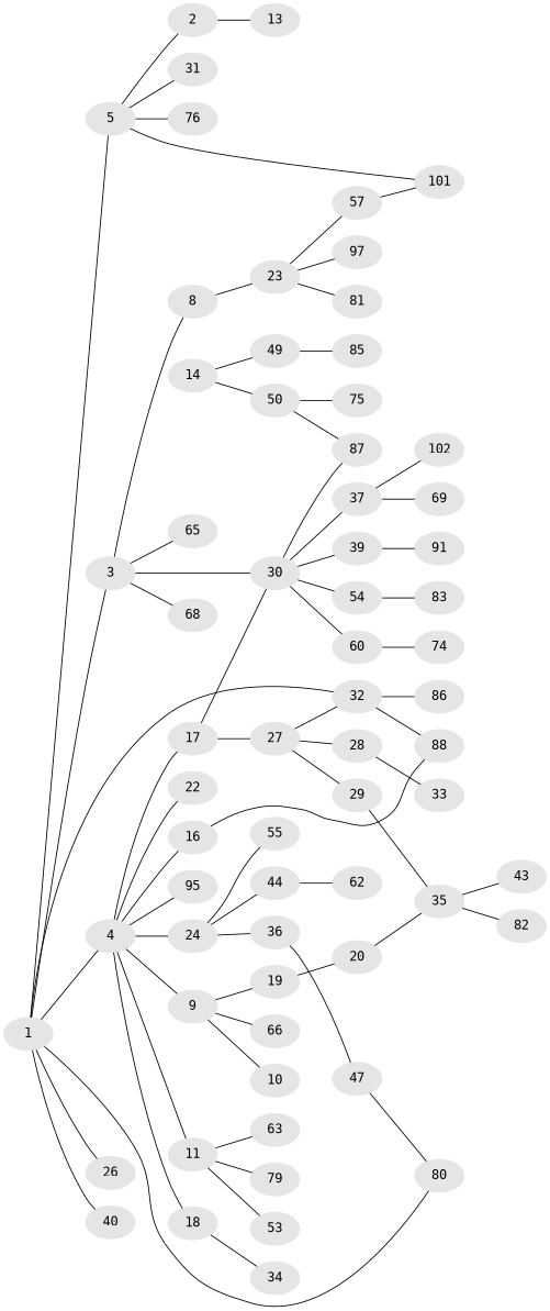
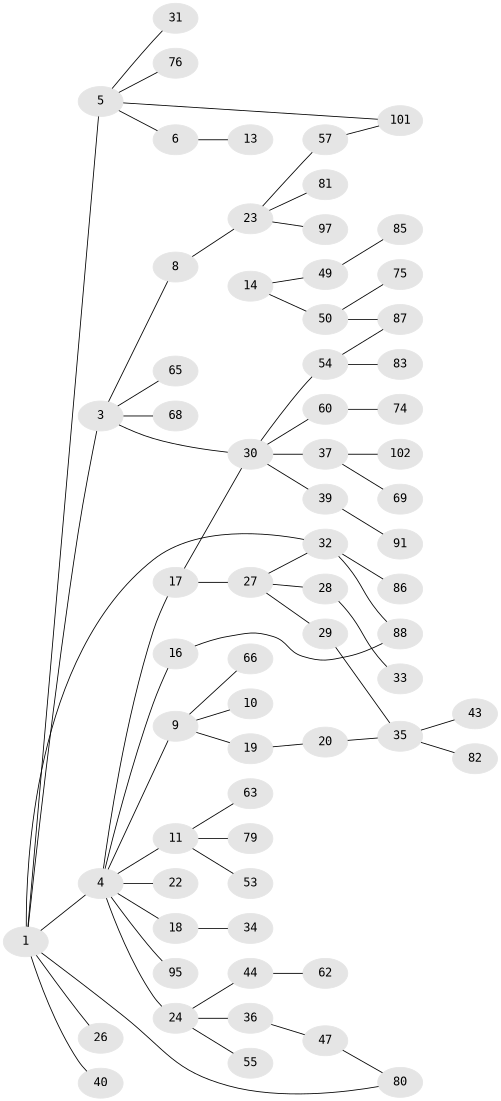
  graph {
    fontname="DejaVu Sans Mono"
    rankdir=LR
    node [color=gray90 fontname="DejaVu Sans Mono" style=filled]
    edge [fontname="DejaVu Sans Mono"]
    1 [super="+2"]
    3 [super="+7"]
    4 [super="+12"]
    5 [super="+96"]
    26
    32 [super="+52"]
    40
    80
    8
    30 [super="+38"]
    65 [super="+89"]
    68
    9 [super="+56"]
    11 [super="+15"]
    16 [super="+100"]
    17 [super="+25"]
    18 [super="+73"]
    22 [super="+48"]
    24 [super="+42"]
    95
-   6 [super="+21" label=2]
+   6 [super="+21"]
    31
    76
    101
    88
    86 [super="+92"]
    23 [super="+46"]
    14 [super="+78"]
    49 [super="+58"]
    50
    37 [super="+99"]
    39 [super="+64"]
    54 [super="+61"]
    60 [super="+67"]
    87 [super="+98"]
    10
    19 [super="+71"]
    66
    53
    63 [super="+93"]
    79
    27 [super="+51"]
    34
    36
    44
    55
    13
    57 [super="+70"]
    81
    97
    20 [super="+45"]
    85
    75
    28 [super="+84"]
    29 [super="+41"]
    35 [super="+59"]
    43
    82
    47 [super="+72"]
    62 [super="+94"]
    33
    69
    102
    91
    83
    74
    1 -- 3
    1 -- 4
    1 -- 5
    1 -- 26 [weight=2]
    1 -- 32
    1 -- 40
    1 -- 80
    3 -- 8
    3 -- 30
    3 -- 65
    3 -- 68
    4 -- 9
    4 -- 11
    4 -- 16
    4 -- 17
    4 -- 18
    4 -- 22
    4 -- 24
    4 -- 95
    5 -- 6
    5 -- 31
    5 -- 76
    5 -- 101
    32 -- 88
    32 -- 86
    8 -- 23
    30 -- 37
    30 -- 39
    30 -- 54
    30 -- 60
-   30 -- 87
+   54 -- 87
    9 -- 10
    9 -- 19
    9 -- 66
    11 -- 53
    11 -- 63
    11 -- 79
    16 -- 88
    17 -- 30
    17 -- 27
    18 -- 34
    24 -- 36
    24 -- 44
    24 -- 55
    6 -- 13
    23 -- 57
    23 -- 81
    23 -- 97
    14 -- 49
    14 -- 50
    49 -- 85
    50 -- 87
    50 -- 75
    37 -- 69
    37 -- 102
    39 -- 91
    54 -- 83
    60 -- 74
    19 -- 20
    27 -- 32 [weight=2]
    27 -- 28
    27 -- 29
    36 -- 47
    44 -- 62
    57 -- 101
    20 -- 35
    28 -- 33
    29 -- 35
    35 -- 43
    35 -- 82
    47 -- 80
  }
